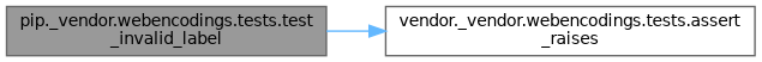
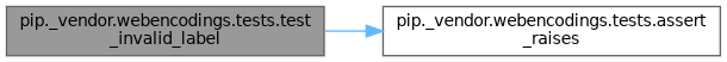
  digraph {
    rankdir=LR
    node [fontname=Helvetica fontsize=10 shape=box style=filled]
    n1 [color=gray40 fillcolor=grey60 fontcolor=black height=0.2 label="pip._vendor.webencodings.tests.test\l_invalid_label" width=0.4]
-   n2 [color=grey40 fillcolor=white height=0.2 label="vendor._vendor.webencodings.tests.assert\l_raises" width=0.4]
+   n2 [color=grey40 fillcolor=white height=0.2 label="pip._vendor.webencodings.tests.assert\l_raises" width=0.4]
    n1 -> n2 [color=steelblue1 fontname=Helvetica fontsize=10 labelfontname=Helvetica labelfontsize=10 style=solid]
  }
